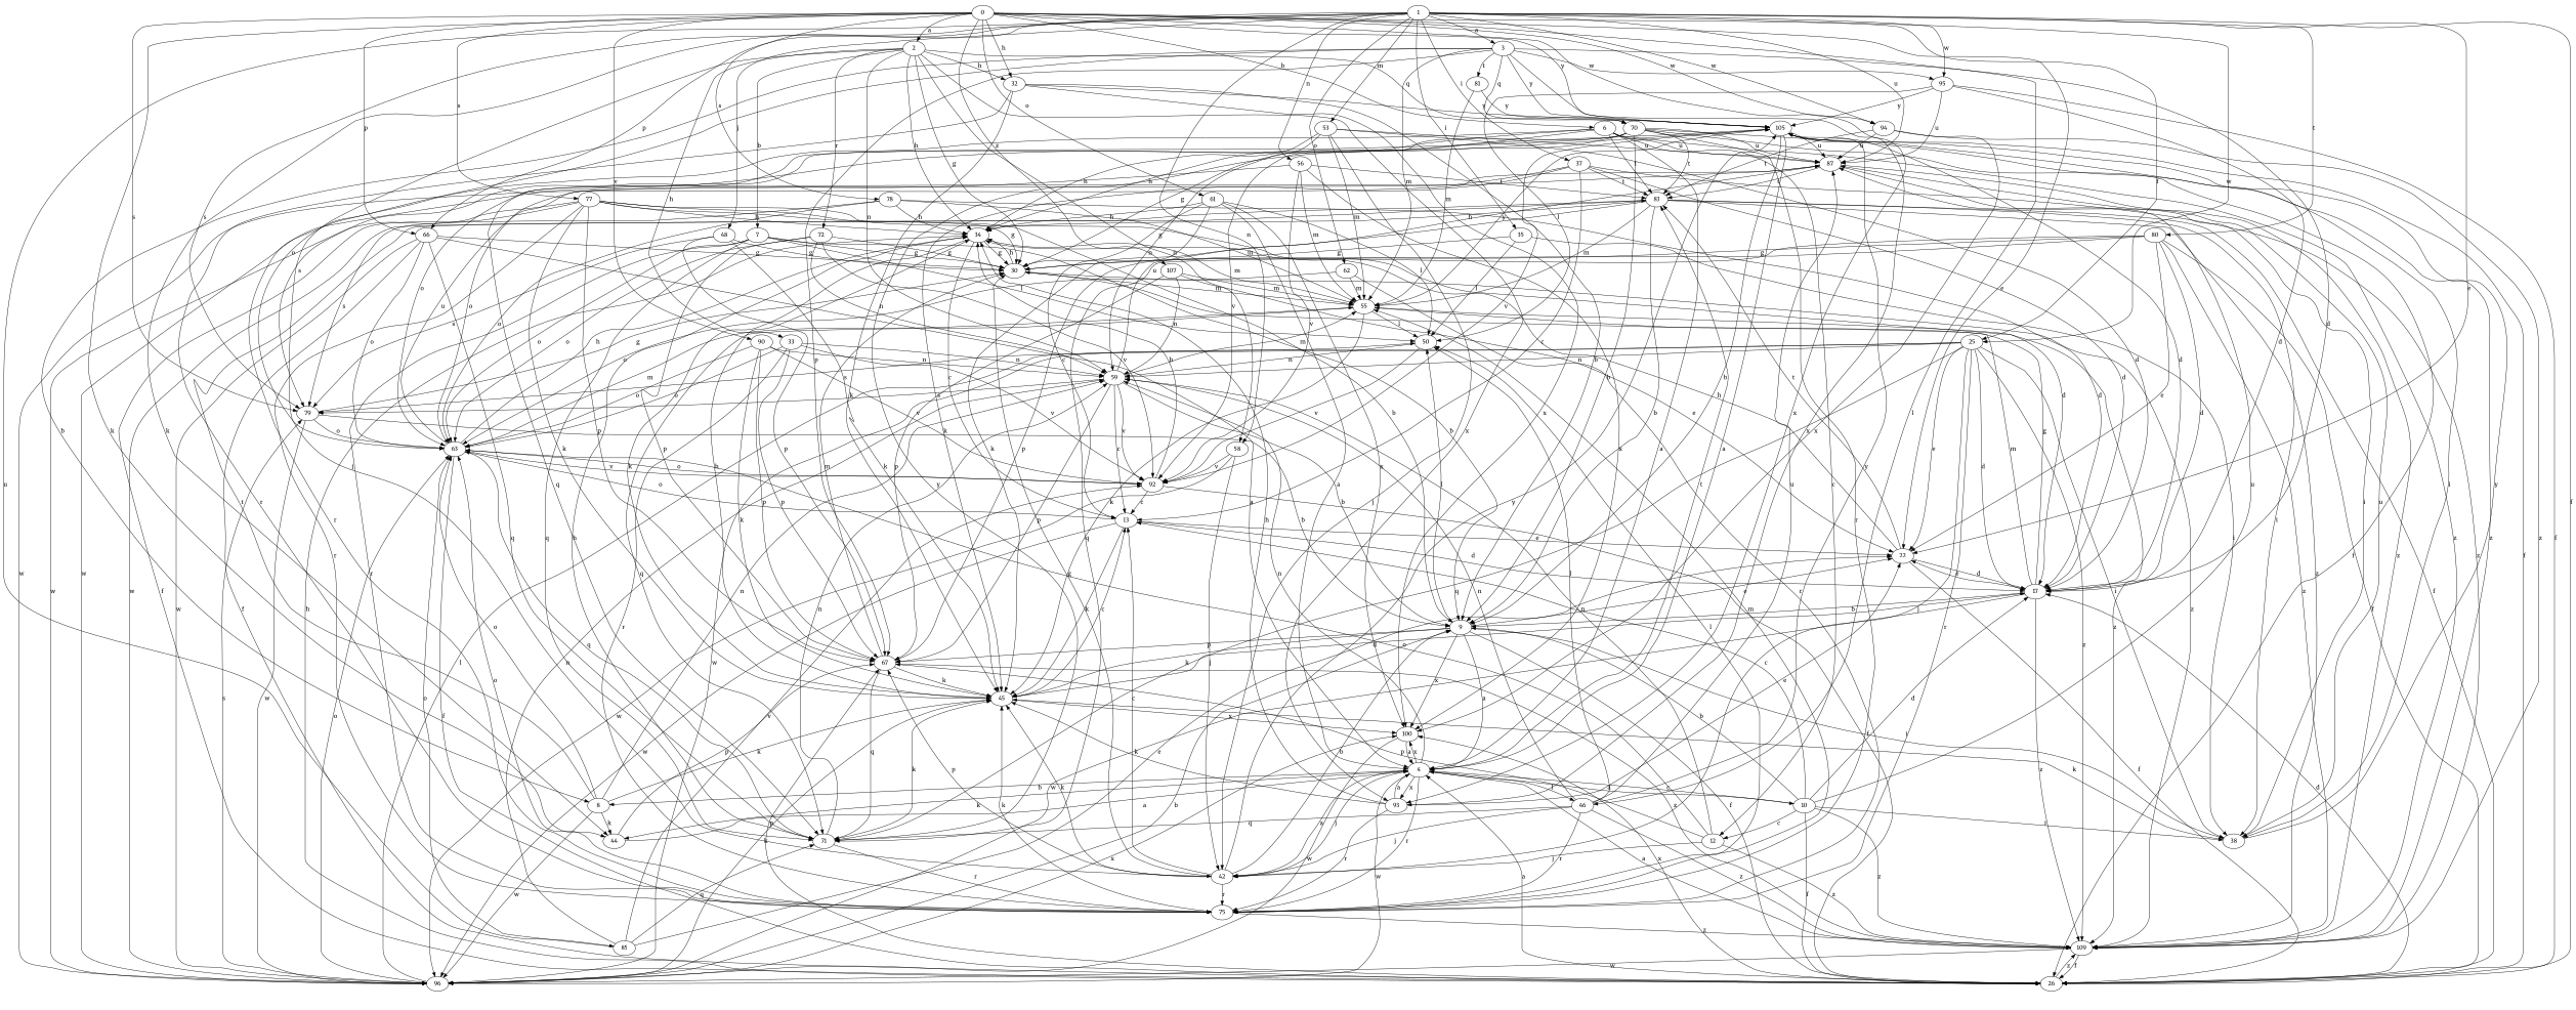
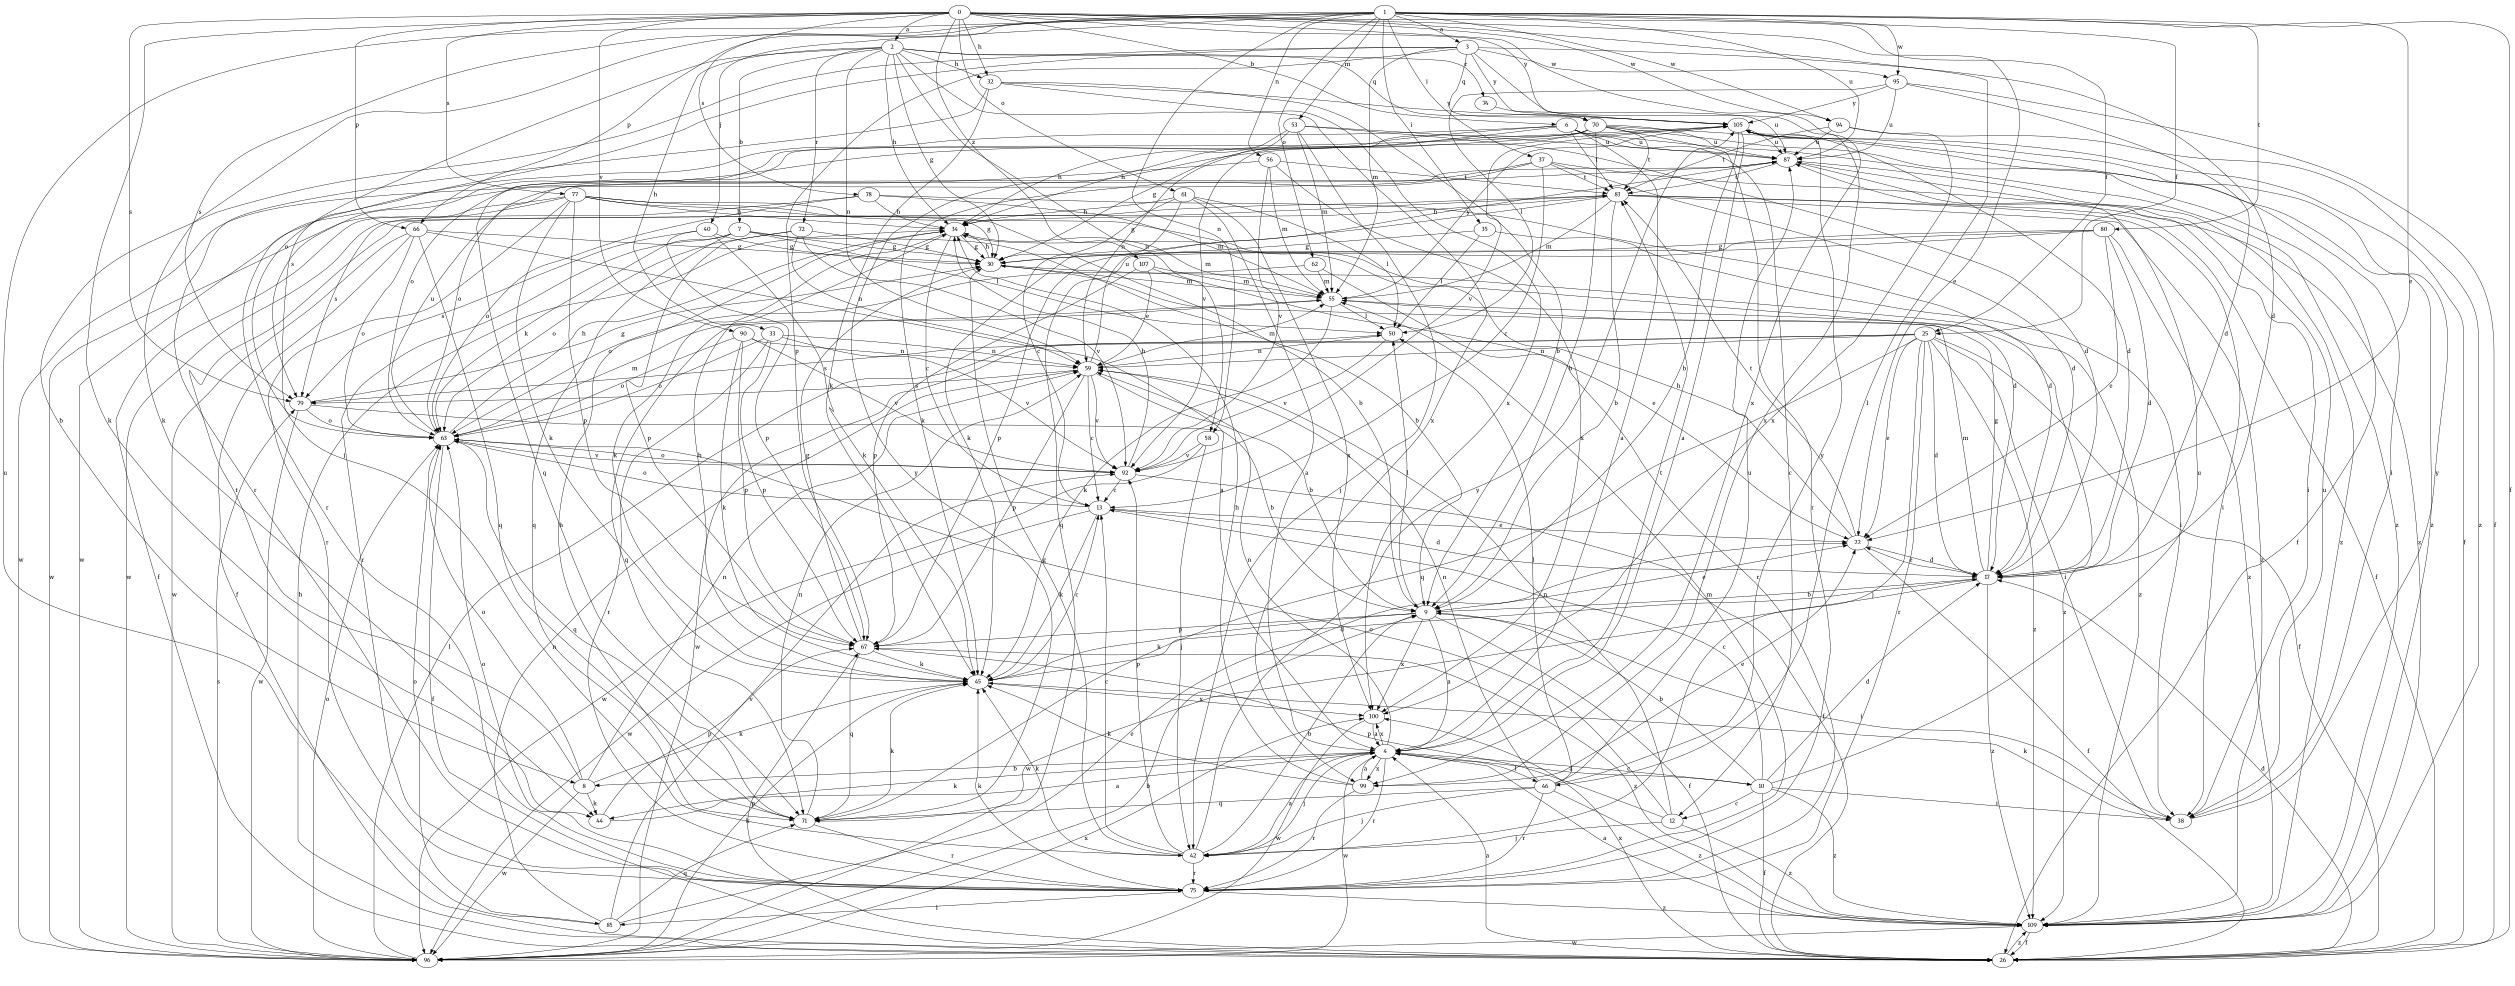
  strict digraph {
    fontname=Merriweather
    node [fontname=Merriweather]
    edge [fontname=Merriweather]
    0
    2
    6
    22
    25
    32
    44
    46
    61
    66
    77
    78
    79
    90
    94
-   99 [label=93]
+   99
    105
    107
    58
    7
    30
    33
    34
    42
    59
    70
    72
+   74
    87
    4
    75
    83
    12
    109
    26
    17
    96
    71
    38
    100
    9
    45
    67
    50
    13
    63
    55
    92
    1
    3
    35
    37
-   40 [label=48]
+   40
    53
    56
    62
    80
    85
    95
    8
-   81
    10
    0 -> 2 [label=a]
    0 -> 6 [label=b]
    0 -> 22 [label=e]
    0 -> 25 [label=f]
    0 -> 32 [label=h]
    0 -> 44 [label=k]
    0 -> 46 [label=l]
    0 -> 61 [label=o]
    0 -> 66 [label=p]
    0 -> 77 [label=s]
    0 -> 78 [label=s]
    0 -> 79 [label=s]
    0 -> 90 [label=v]
    0 -> 94 [label=w]
    0 -> 99 [label=x]
    0 -> 105 [label=y]
    0 -> 107 [label=z]
    2 -> 32 [label=h]
    2 -> 99 [label=x]
    2 -> 58 [label=n]
    2 -> 7 [label=b]
    2 -> 30 [label=g]
    2 -> 33 [label=h]
    2 -> 34 [label=h]
    2 -> 42 [label=j]
    2 -> 59 [label=n]
    2 -> 70 [label=q]
    2 -> 72 [label=r]
+   2 -> 74 [label=r]
    6 -> 30 [label=g]
    6 -> 34 [label=h]
    6 -> 87 [label=u]
    6 -> 4 [label=a]
    6 -> 75 [label=r]
    6 -> 83 [label=t]
    6 -> 12 [label=c]
    6 -> 109 [label=z]
    22 -> 34 [label=h]
    22 -> 83 [label=t]
    22 -> 26 [label=f]
    22 -> 17 [label=d]
    25 -> 22 [label=e]
    25 -> 79 [label=s]
    25 -> 42 [label=j]
    25 -> 59 [label=n]
    25 -> 75 [label=r]
    25 -> 109 [label=z]
    25 -> 17 [label=d]
    25 -> 96 [label=w]
    25 -> 71 [label=q]
    25 -> 38 [label=i]
    32 -> 105 [label=y]
    32 -> 75 [label=r]
    32 -> 100 [label=x]
    32 -> 9 [label=b]
    32 -> 45 [label=k]
    44 -> 4 [label=a]
    44 -> 67 [label=p]
    46 -> 105 [label=y]
    46 -> 42 [label=j]
    46 -> 59 [label=n]
    46 -> 87 [label=u]
    46 -> 75 [label=r]
    46 -> 109 [label=z]
    46 -> 71 [label=q]
    46 -> 50 [label=l]
    61 -> 30 [label=g]
    61 -> 34 [label=h]
    61 -> 4 [label=a]
    61 -> 100 [label=x]
    61 -> 50 [label=l]
    61 -> 13 [label=c]
    66 -> 30 [label=g]
    66 -> 4 [label=a]
    66 -> 26 [label=f]
    66 -> 96 [label=w]
    66 -> 71 [label=q]
    66 -> 63 [label=o]
    77 -> 30 [label=g]
    77 -> 34 [label=h]
    77 -> 75 [label=r]
    77 -> 26 [label=f]
    77 -> 17 [label=d]
    77 -> 96 [label=w]
    77 -> 9 [label=b]
    77 -> 45 [label=k]
    77 -> 67 [label=p]
    78 -> 79 [label=s]
    78 -> 34 [label=h]
    78 -> 17 [label=d]
    78 -> 63 [label=o]
    78 -> 55 [label=m]
    79 -> 30 [label=g]
    79 -> 96 [label=w]
    79 -> 9 [label=b]
    79 -> 63 [label=o]
    90 -> 59 [label=n]
    90 -> 45 [label=k]
    90 -> 67 [label=p]
    90 -> 63 [label=o]
    90 -> 92 [label=v]
    94 -> 87 [label=u]
    94 -> 83 [label=t]
    94 -> 109 [label=z]
    94 -> 100 [label=x]
    99 -> 22 [label=e]
    99 -> 34 [label=h]
    99 -> 4 [label=a]
    99 -> 75 [label=r]
    99 -> 45 [label=k]
    105 -> 87 [label=u]
    105 -> 4 [label=a]
    105 -> 26 [label=f]
    105 -> 17 [label=d]
    105 -> 38 [label=i]
    105 -> 9 [label=b]
    105 -> 63 [label=o]
    105 -> 92 [label=v]
    107 -> 22 [label=e]
-   107 -> 59 [label=n]
+   107 -> 59 [label=e]
    107 -> 67 [label=p]
    107 -> 55 [label=m]
    58 -> 42 [label=j]
    58 -> 96 [label=w]
    58 -> 92 [label=v]
    7 -> 30 [label=g]
    7 -> 75 [label=r]
    7 -> 71 [label=q]
    7 -> 9 [label=b]
    7 -> 50 [label=l]
-   7 -> 63 [label=o]
+   7 -> 63 [label=k]
    30 -> 34 [label=h]
    30 -> 109 [label=z]
    30 -> 55 [label=m]
    33 -> 59 [label=n]
    33 -> 75 [label=r]
    33 -> 67 [label=p]
    33 -> 63 [label=o]
    33 -> 92 [label=v]
    34 -> 30 [label=g]
    34 -> 45 [label=k]
    34 -> 13 [label=c]
    34 -> 55 [label=m]
    42 -> 105 [label=y]
    42 -> 30 [label=g]
    42 -> 4 [label=a]
    42 -> 75 [label=r]
    42 -> 9 [label=b]
    42 -> 45 [label=k]
-   42 -> 67 [label=p]
+   42 -> 92 [label=p]
    42 -> 13 [label=c]
    59 -> 79 [label=s]
    59 -> 87 [label=u]
    59 -> 9 [label=b]
    59 -> 67 [label=p]
    59 -> 13 [label=c]
    59 -> 55 [label=m]
    59 -> 92 [label=v]
    70 -> 79 [label=s]
    70 -> 87 [label=u]
    70 -> 75 [label=r]
    70 -> 83 [label=t]
    70 -> 109 [label=z]
    70 -> 26 [label=f]
    70 -> 71 [label=q]
    70 -> 9 [label=b]
    70 -> 92 [label=v]
    72 -> 30 [label=g]
    72 -> 59 [label=n]
    72 -> 67 [label=p]
    72 -> 63 [label=o]
    72 -> 92 [label=v]
+   74 -> 87 [label=u]
    87 -> 83 [label=t]
    87 -> 109 [label=z]
    87 -> 96 [label=w]
    87 -> 38 [label=i]
    4 -> 44 [label=k]
    4 -> 46 [label=l]
    4 -> 99 [label=x]
    4 -> 42 [label=j]
    4 -> 59 [label=n]
    4 -> 75 [label=r]
    4 -> 83 [label=t]
    4 -> 96 [label=w]
    4 -> 100 [label=x]
    4 -> 8 [label=b]
    4 -> 10 [label=c]
    75 -> 109 [label=z]
    75 -> 45 [label=k]
-   75 -> 50 [label=l]
+   75 -> 85 [label=l]
    75 -> 63 [label=o]
    75 -> 55 [label=m]
    83 -> 34 [label=h]
    83 -> 109 [label=z]
    83 -> 26 [label=f]
    83 -> 96 [label=w]
    83 -> 38 [label=i]
    83 -> 9 [label=b]
    83 -> 45 [label=k]
    83 -> 55 [label=m]
    12 -> 42 [label=j]
    12 -> 59 [label=n]
    12 -> 109 [label=z]
    12 -> 67 [label=p]
    12 -> 63 [label=o]
    109 -> 4 [label=a]
    109 -> 26 [label=f]
    109 -> 96 [label=w]
    26 -> 34 [label=h]
    26 -> 4 [label=a]
    26 -> 109 [label=z]
    26 -> 17 [label=d]
    26 -> 100 [label=x]
    26 -> 67 [label=p]
    17 -> 22 [label=e]
    17 -> 30 [label=g]
    17 -> 109 [label=z]
    17 -> 96 [label=w]
    17 -> 9 [label=b]
    17 -> 55 [label=m]
    96 -> 79 [label=s]
    96 -> 100 [label=x]
    96 -> 9 [label=b]
    96 -> 45 [label=k]
    96 -> 50 [label=l]
    96 -> 63 [label=o]
    71 -> 105 [label=y]
    71 -> 34 [label=h]
    71 -> 59 [label=n]
    71 -> 75 [label=r]
    71 -> 45 [label=k]
    38 -> 105 [label=y]
    38 -> 87 [label=u]
    38 -> 45 [label=k]
    100 -> 4 [label=a]
    100 -> 96 [label=w]
    9 -> 22 [label=e]
    9 -> 4 [label=a]
    9 -> 26 [label=f]
    9 -> 38 [label=i]
    9 -> 100 [label=x]
    9 -> 45 [label=k]
    9 -> 67 [label=p]
    9 -> 50 [label=l]
    45 -> 34 [label=h]
    45 -> 17 [label=d]
    45 -> 100 [label=x]
    45 -> 13 [label=c]
-   67 -> 30 [label=m]
+   67 -> 30 [label=g]
    67 -> 109 [label=z]
    67 -> 71 [label=q]
    67 -> 45 [label=k]
    50 -> 59 [label=n]
    50 -> 92 [label=v]
    13 -> 22 [label=e]
    13 -> 17 [label=d]
    13 -> 96 [label=w]
    13 -> 45 [label=k]
    13 -> 63 [label=o]
    63 -> 34 [label=h]
    63 -> 87 [label=u]
    63 -> 26 [label=f]
    63 -> 71 [label=q]
    63 -> 55 [label=m]
    63 -> 92 [label=v]
    55 -> 105 [label=y]
    55 -> 109 [label=z]
    55 -> 71 [label=q]
    55 -> 45 [label=k]
    55 -> 50 [label=l]
    92 -> 34 [label=h]
    92 -> 26 [label=f]
    92 -> 13 [label=c]
    92 -> 63 [label=o]
    1 -> 22 [label=e]
-   1 -> 25 [label=w]
+   1 -> 25 [label=f]
    1 -> 44 [label=k]
    1 -> 66 [label=p]
    1 -> 79 [label=s]
    1 -> 94 [label=w]
    1 -> 58 [label=n]
    1 -> 87 [label=u]
    1 -> 26 [label=f]
    1 -> 3 [label=a]
    1 -> 35 [label=i]
    1 -> 37 [label=i]
    1 -> 40 [label=j]
    1 -> 53 [label=m]
    1 -> 56 [label=n]
    1 -> 62 [label=o]
    1 -> 80 [label=t]
    1 -> 85 [label=u]
    1 -> 95 [label=w]
    3 -> 99 [label=x]
    3 -> 105 [label=y]
    3 -> 70 [label=q]
    3 -> 17 [label=d]
    3 -> 67 [label=p]
    3 -> 63 [label=o]
    3 -> 55 [label=m]
    3 -> 95 [label=w]
    3 -> 8 [label=b]
-   3 -> 81 [label=t]
    35 -> 30 [label=g]
    35 -> 38 [label=i]
    35 -> 50 [label=l]
    37 -> 83 [label=t]
    37 -> 109 [label=z]
    37 -> 17 [label=d]
    37 -> 45 [label=k]
    37 -> 13 [label=c]
    37 -> 63 [label=o]
    40 -> 79 [label=s]
    40 -> 30 [label=g]
    40 -> 45 [label=k]
    40 -> 67 [label=p]
    53 -> 34 [label=h]
    53 -> 42 [label=j]
    53 -> 59 [label=n]
    53 -> 87 [label=u]
    53 -> 17 [label=d]
    53 -> 55 [label=m]
    56 -> 83 [label=t]
    56 -> 96 [label=w]
    56 -> 100 [label=x]
    56 -> 55 [label=m]
    56 -> 92 [label=v]
    62 -> 75 [label=r]
    62 -> 63 [label=o]
    62 -> 55 [label=m]
    80 -> 22 [label=e]
    80 -> 30 [label=g]
    80 -> 109 [label=z]
-   80 -> 26 [label=f]
+   25 -> 26 [label=f]
    80 -> 17 [label=d]
    80 -> 71 [label=q]
    80 -> 67 [label=p]
    85 -> 22 [label=e]
    85 -> 59 [label=n]
    85 -> 71 [label=q]
    85 -> 63 [label=o]
    85 -> 92 [label=v]
    95 -> 105 [label=y]
    95 -> 87 [label=u]
    95 -> 26 [label=f]
    95 -> 17 [label=d]
    95 -> 50 [label=l]
    8 -> 44 [label=k]
    8 -> 59 [label=n]
    8 -> 83 [label=t]
    8 -> 96 [label=w]
    8 -> 45 [label=k]
    8 -> 63 [label=o]
-   81 -> 105 [label=y]
-   81 -> 55 [label=m]
    10 -> 87 [label=u]
    10 -> 4 [label=a]
    10 -> 12 [label=c]
    10 -> 109 [label=z]
    10 -> 26 [label=f]
    10 -> 17 [label=d]
    10 -> 38 [label=i]
    10 -> 9 [label=b]
    10 -> 13 [label=c]
  }
